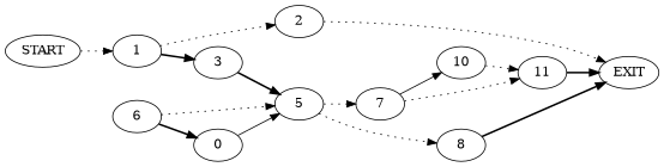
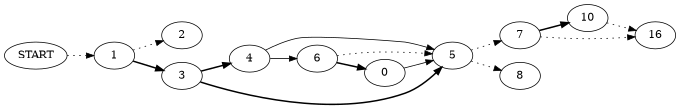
  digraph {
    rankdir=LR
    edge [style=dotted]
    n1 [label=START]
    1
    2
    3
-   n5 [label=EXIT]
+   4
    5
    6
    7
    8
    n11 [label=0]
    10
-   11
+   11 [label=16]
    n1 -> 1
    1 -> 2
    1 -> 3 [style=bold]
-   2 -> n5
+   3 -> 4 [style=bold]
    3 -> 5 [style=bold]
+   4 -> 5 [style=solid]
+   4 -> 6 [style=solid]
    5 -> 7
    5 -> 8
    6 -> 5
    6 -> n11 [style=bold]
-   7 -> 10 [style=solid]
+   7 -> 10 [style=bold]
    7 -> 11
-   8 -> n5 [style=bold]
    n11 -> 5 [style=solid]
    10 -> 11
-   11 -> n5 [style=bold]
  }
